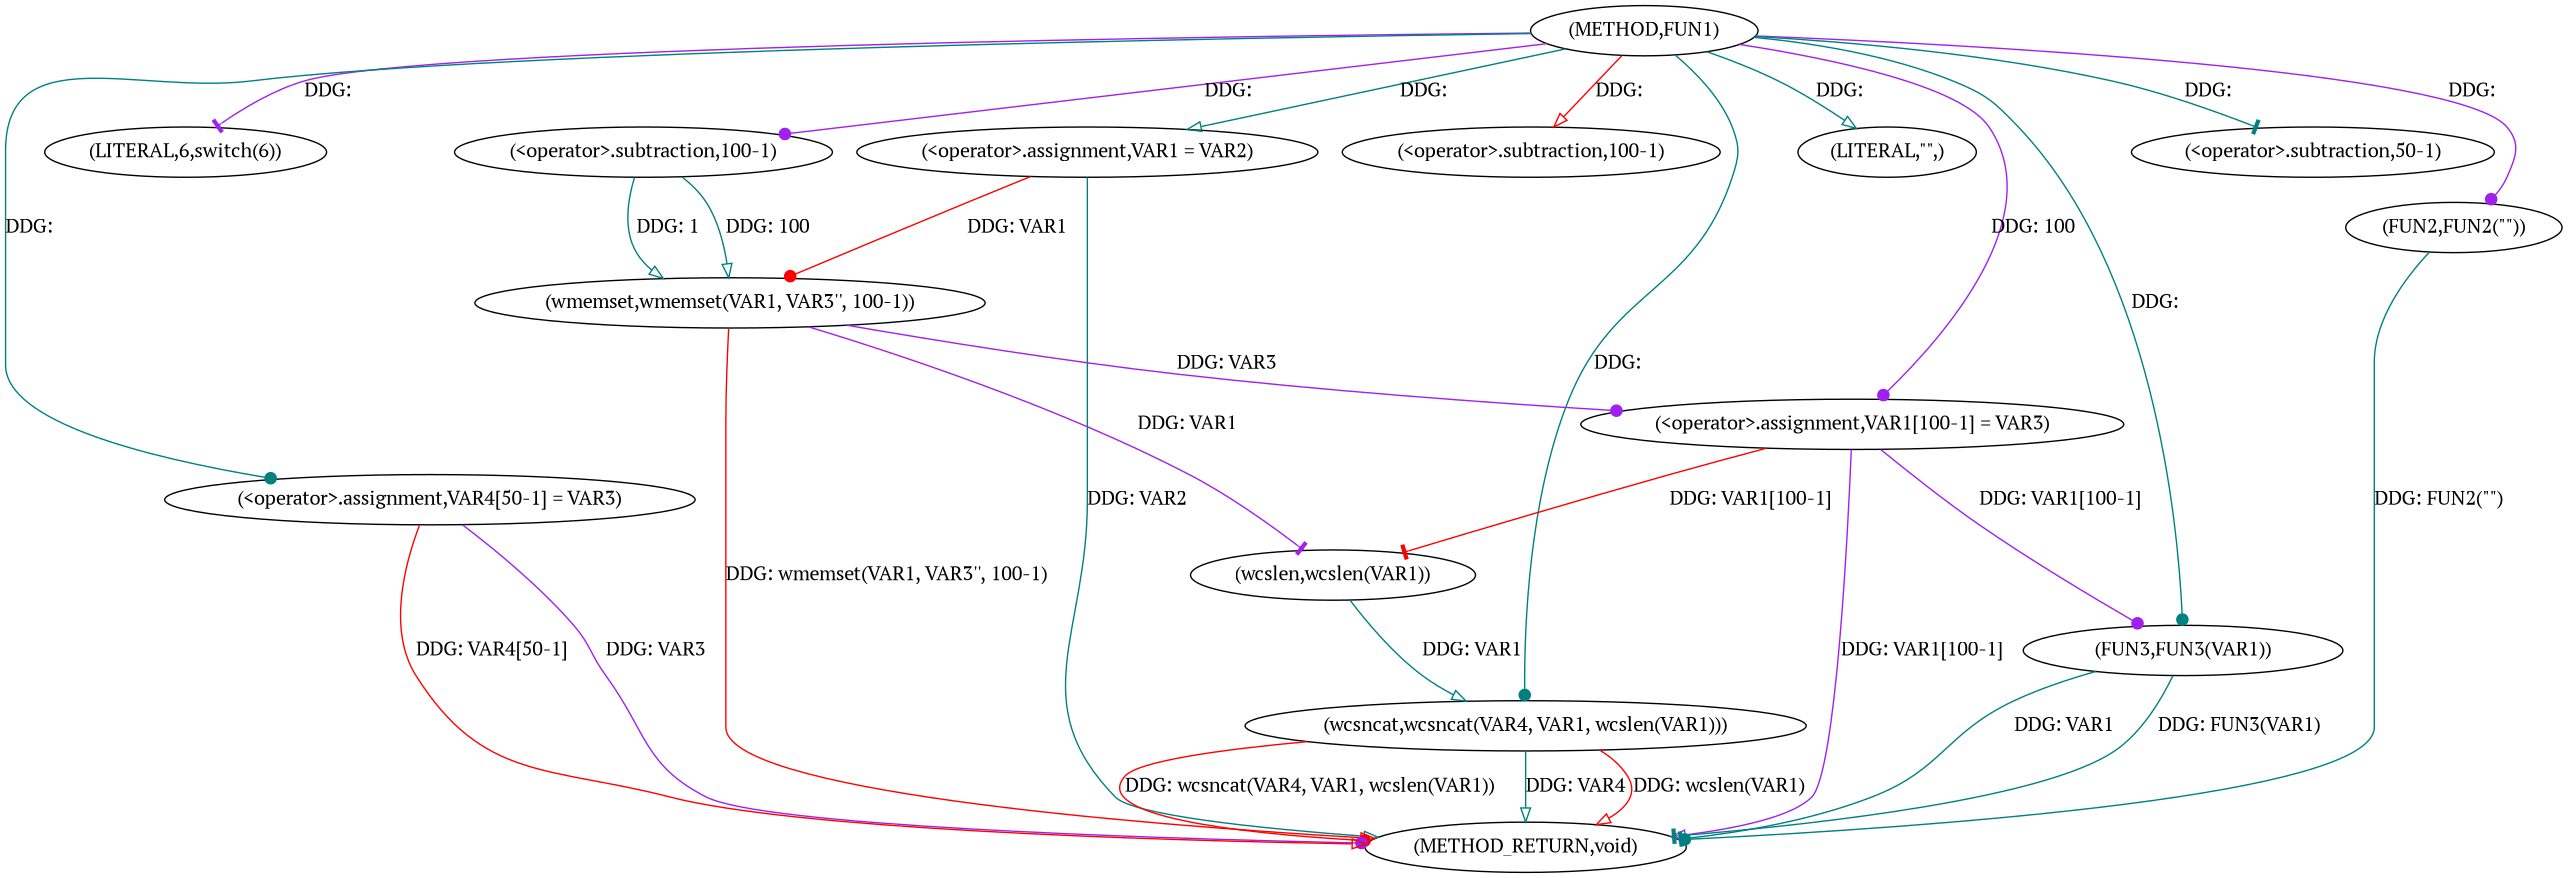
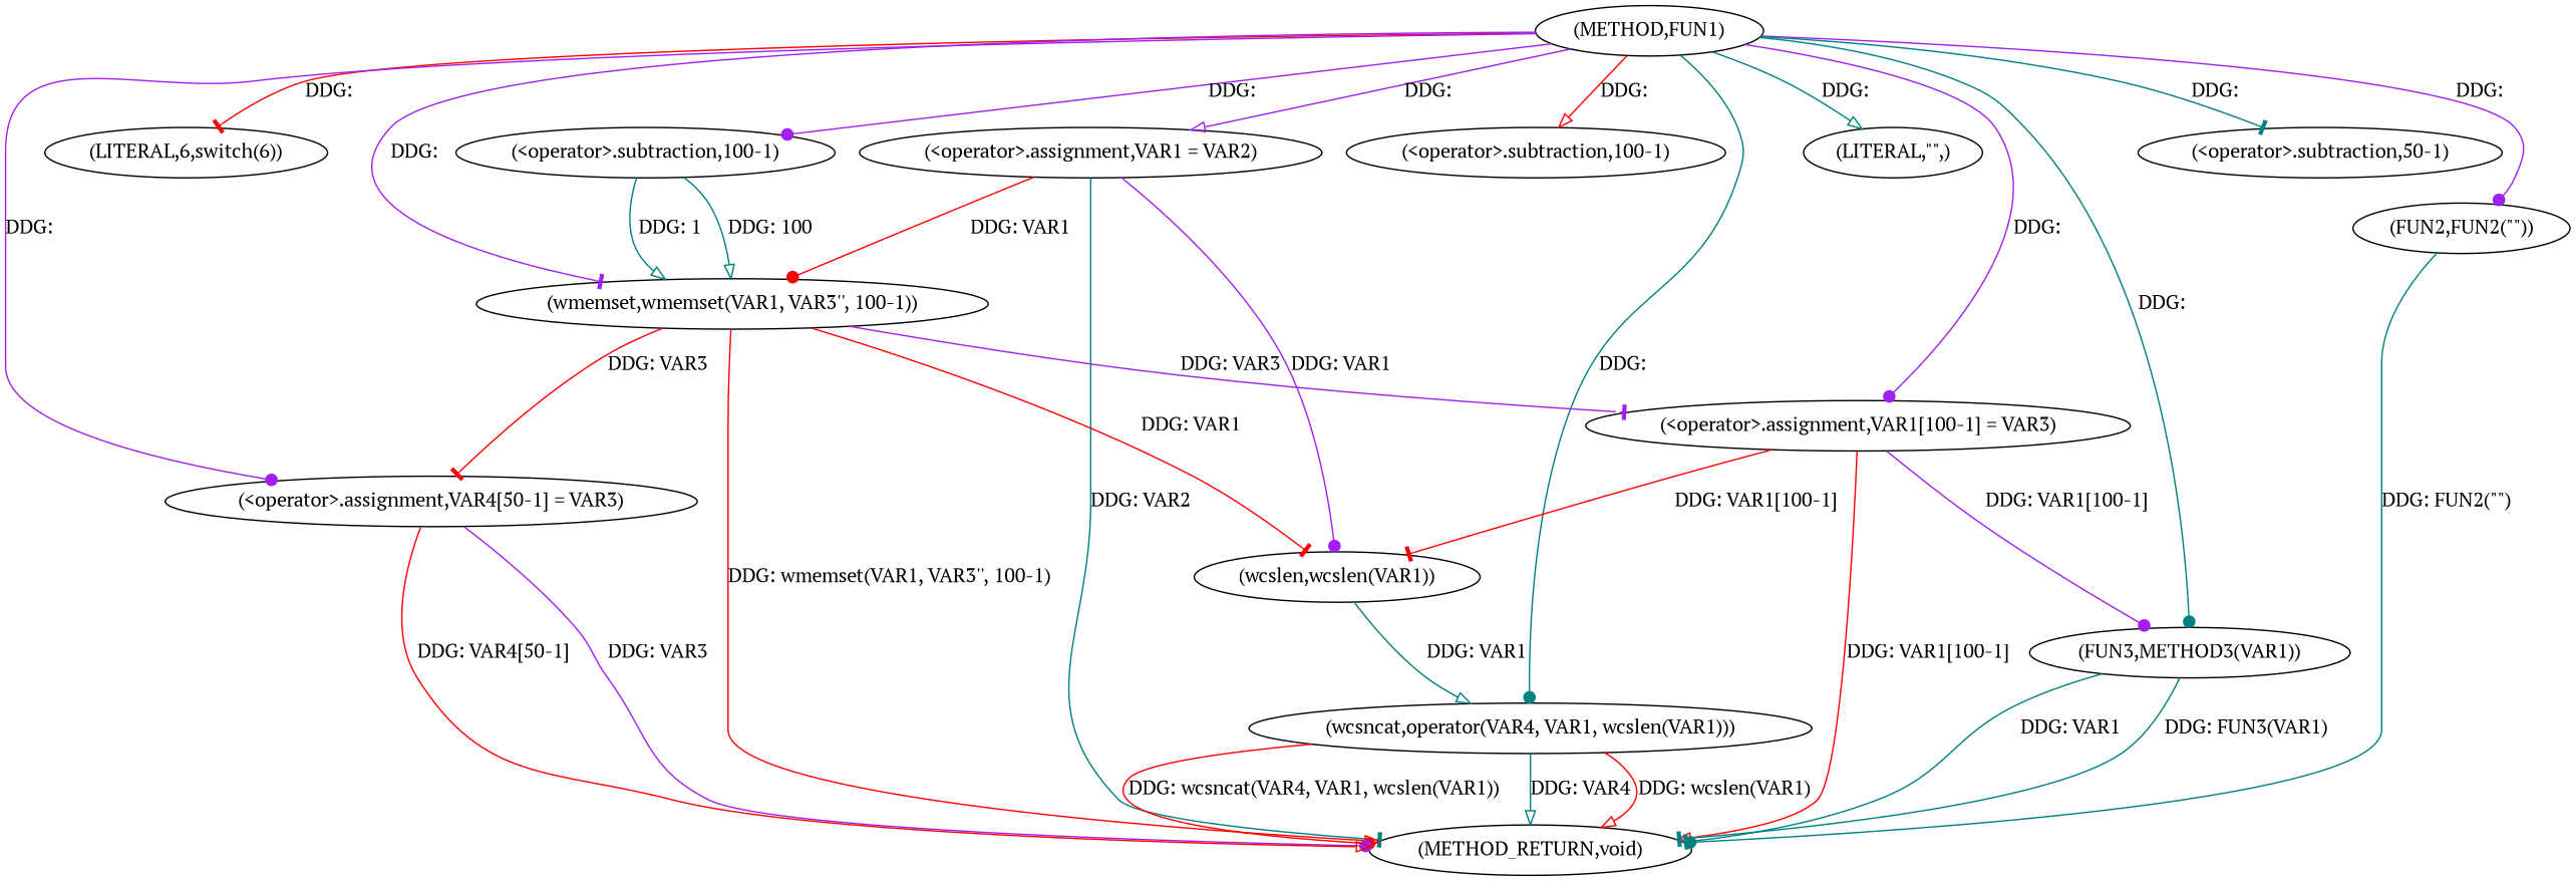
  digraph {
    fontname="PT Serif"
    node [fontname="PT Serif"]
    edge [arrowhead=dot color=teal fontname="PT Serif"]
    n1 [label="(METHOD,FUN1)"]
    n2 [label="(<operator>.assignment,VAR1 = VAR2)"]
    n3 [label="(LITERAL,6,switch(6))"]
    n4 [label="(wmemset,wmemset(VAR1, VAR3'', 100-1))"]
    n5 [label="(<operator>.subtraction,100-1)"]
    n6 [label="(<operator>.assignment,VAR1[100-1] = VAR3)"]
    n7 [label="(<operator>.subtraction,100-1)"]
    n8 [label="(FUN2,FUN2(\"\"))"]
    n9 [label="(LITERAL,\"\",)"]
-   n10 [label="(wcsncat,wcsncat(VAR4, VAR1, wcslen(VAR1)))"]
+   n10 [label="(wcsncat,operator(VAR4, VAR1, wcslen(VAR1)))"]
    n11 [label="(<operator>.assignment,VAR4[50-1] = VAR3)"]
    n12 [label="(<operator>.subtraction,50-1)"]
-   n13 [label="(FUN3,FUN3(VAR1))"]
+   n13 [label="(FUN3,METHOD3(VAR1))"]
    n14 [label="(wcslen,wcslen(VAR1))"]
    n15 [label="(METHOD_RETURN,void)"]
-   n1 -> n2 [arrowhead=onormal label="DDG: "]
-   n1 -> n3 [arrowhead=tee color=purple label="DDG: "]
+   n1 -> n2 [arrowhead=onormal color=purple label="DDG: "]
+   n1 -> n3 [arrowhead=tee color=red label="DDG: "]
+   n1 -> n4 [arrowhead=tee color=purple label="DDG: "]
    n1 -> n5 [color=purple label="DDG: "]
-   n1 -> n6 [color=purple label="DDG: 100"]
+   n1 -> n6 [color=purple label="DDG: "]
    n1 -> n7 [arrowhead=onormal color=red label="DDG: "]
    n1 -> n8 [color=purple label="DDG: "]
    n1 -> n9 [arrowhead=onormal label="DDG: "]
    n1 -> n10 [label="DDG: "]
-   n1 -> n11 [label="DDG: "]
+   n1 -> n11 [color=purple label="DDG: "]
    n1 -> n12 [arrowhead=tee label="DDG: "]
    n1 -> n13 [label="DDG: "]
    n2 -> n4 [color=red label="DDG: VAR1"]
-   n2 -> n15 [arrowhead=onormal label="DDG: VAR2"]
-   n4 -> n6 [color=purple label="DDG: VAR3"]
-   n4 -> n14 [arrowhead=tee color=purple label="DDG: VAR1"]
+   n2 -> n14 [color=purple label="DDG: VAR1"]
+   n2 -> n15 [arrowhead=tee label="DDG: VAR2"]
+   n4 -> n6 [arrowhead=tee color=purple label="DDG: VAR3"]
+   n4 -> n11 [arrowhead=tee color=red label="DDG: VAR3"]
+   n4 -> n14 [arrowhead=tee color=red label="DDG: VAR1"]
    n4 -> n15 [arrowhead=onormal color=red label="DDG: wmemset(VAR1, VAR3'', 100-1)"]
    n5 -> n4 [arrowhead=onormal label="DDG: 100"]
    n5 -> n4 [arrowhead=onormal label="DDG: 1"]
    n6 -> n13 [color=purple label="DDG: VAR1[100-1]"]
    n6 -> n14 [arrowhead=tee color=red label="DDG: VAR1[100-1]"]
-   n6 -> n15 [arrowhead=onormal color=purple label="DDG: VAR1[100-1]"]
+   n6 -> n15 [arrowhead=onormal color=red label="DDG: VAR1[100-1]"]
    n8 -> n15 [label="DDG: FUN2(\"\")"]
    n10 -> n15 [color=red label="DDG: wcsncat(VAR4, VAR1, wcslen(VAR1))"]
    n10 -> n15 [arrowhead=onormal label="DDG: VAR4"]
    n10 -> n15 [arrowhead=onormal color=red label="DDG: wcslen(VAR1)"]
    n11 -> n15 [color=purple label="DDG: VAR3"]
    n11 -> n15 [arrowhead=onormal color=red label="DDG: VAR4[50-1]"]
    n13 -> n15 [arrowhead=tee label="DDG: VAR1"]
    n13 -> n15 [arrowhead=tee label="DDG: FUN3(VAR1)"]
    n14 -> n10 [arrowhead=onormal label="DDG: VAR1"]
  }
